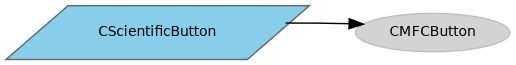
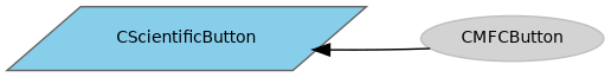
  digraph {
    rankdir=LR
    node [fontname=Helvetica fontsize=10 style=filled]
    n1 [color=gray40 fillcolor=skyblue fontcolor=black height=0.2 label=CScientificButton shape=parallelogram width=0.4]
    n2 [color=grey75 fillcolor=lightgrey height=0.2 label=CMFCButton shape=ellipse width=0.4]
-   n2 -> n1 [color=black dir=back fontname=Helvetica fontsize=10 labelfontname=Helvetica labelfontsize=10 style=solid]
+   n1 -> n2 [color=black dir=back fontname=Helvetica fontsize=10 labelfontname=Helvetica labelfontsize=10 style=solid]
  }
